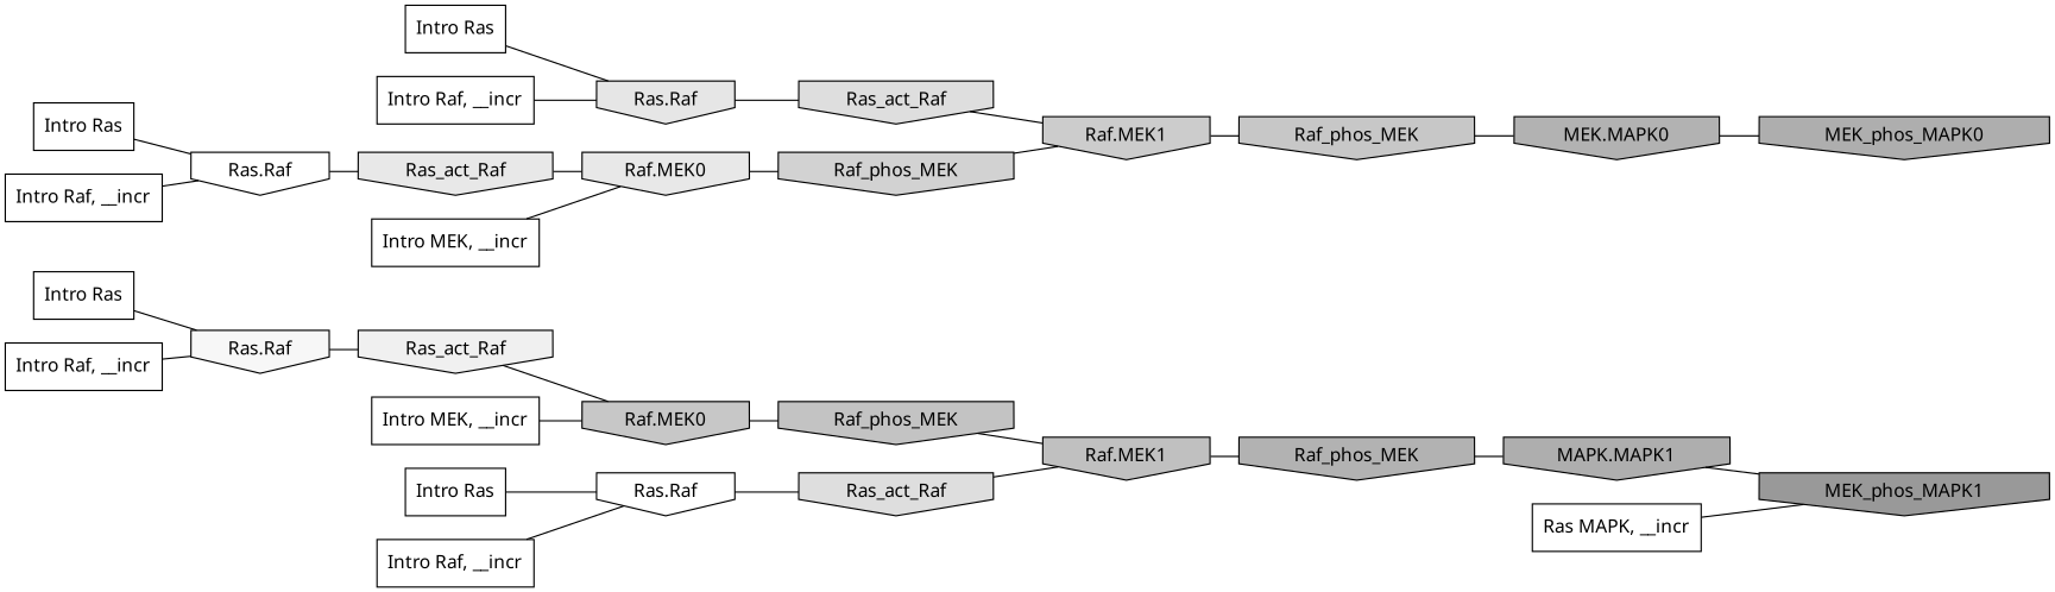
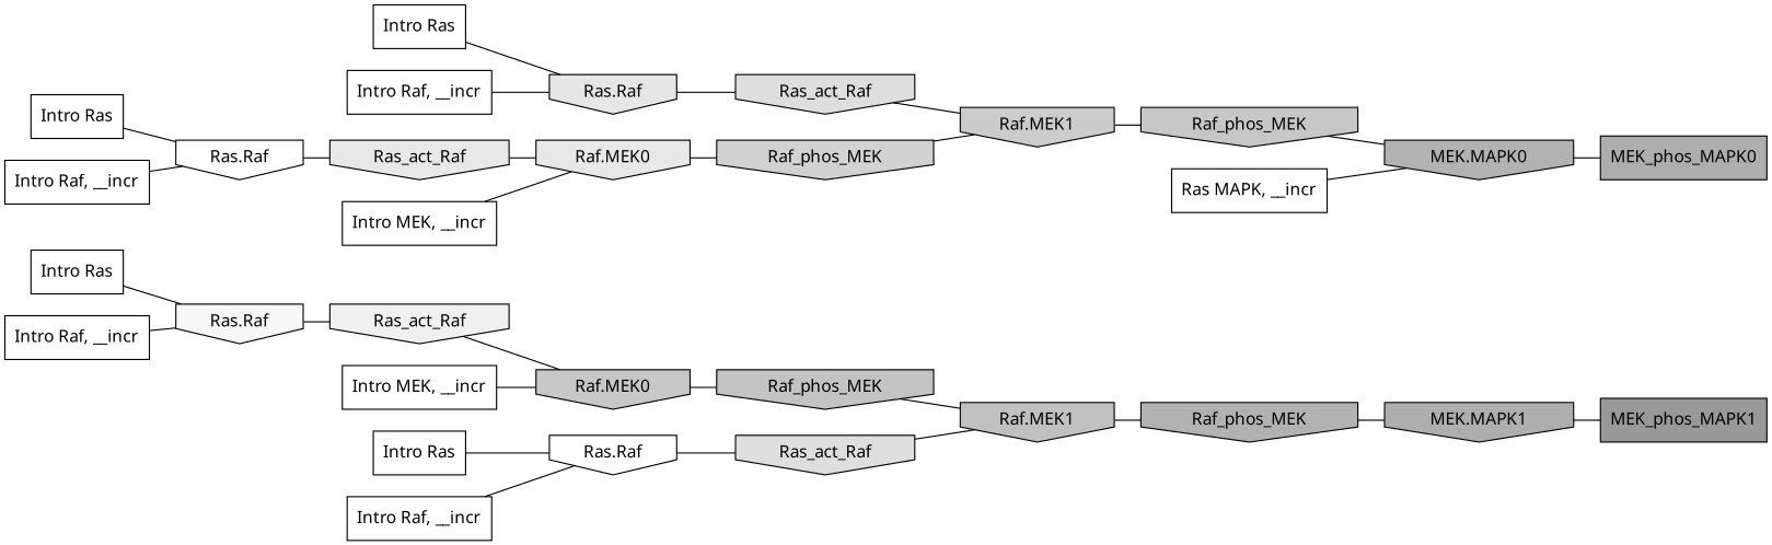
  digraph {
    rankdir=LR
    ranksep=0.30
    node [fillcolor="0.000 0.000 1.000" fontname="CMU Serif" shape=invhouse style=filled]
    edge [color="0.000 0.000 0.000" dir=none fontname="CMU Serif"]
    n1 [label="Intro Ras" shape=rectangle]
    n2 [fillcolor="0.000 0.000 0.965" label="Ras.Raf"]
    n3 [fillcolor="0.000 0.000 0.939" label=Ras_act_Raf]
    n4 [label="Intro Ras" shape=rectangle]
    n5 [fillcolor="0.000 0.000 0.902" label="Ras.Raf"]
    n6 [fillcolor="0.000 0.000 0.871" label=Ras_act_Raf]
    n7 [label="Intro Ras" shape=rectangle]
    n8 [label="Ras.Raf"]
    n9 [fillcolor="0.000 0.000 0.908" label=Ras_act_Raf]
    n10 [label="Intro Ras" shape=rectangle]
    n11 [label="Ras.Raf"]
    n12 [fillcolor="0.000 0.000 0.869" label=Ras_act_Raf]
    n13 [label="Intro Raf, __incr" shape=rectangle]
    n14 [label="Intro Raf, __incr" shape=rectangle]
    n15 [label="Intro Raf, __incr" shape=rectangle]
    n16 [label="Intro Raf, __incr" shape=rectangle]
    n17 [label="Intro MEK, __incr" shape=rectangle]
    n18 [fillcolor="0.000 0.000 0.781" label="Raf.MEK0"]
    n19 [fillcolor="0.000 0.000 0.765" label=Raf_phos_MEK]
    n20 [label="Intro MEK, __incr" shape=rectangle]
    n21 [fillcolor="0.000 0.000 0.908" label="Raf.MEK0"]
    n22 [fillcolor="0.000 0.000 0.822" label=Raf_phos_MEK]
    n23 [label="Ras MAPK, __incr" shape=rectangle]
    n24 [fillcolor="0.000 0.000 0.697" label="MEK.MAPK0"]
-   n25 [fillcolor="0.000 0.000 0.682" label=MEK_phos_MAPK0]
+   n25 [fillcolor="0.000 0.000 0.682" label=MEK_phos_MAPK0 shape=box]
    n26 [fillcolor="0.000 0.000 0.751" label="Raf.MEK1"]
    n27 [fillcolor="0.000 0.000 0.799" label="Raf.MEK1"]
    n28 [fillcolor="0.000 0.000 0.778" label=Raf_phos_MEK]
    n29 [fillcolor="0.000 0.000 0.698" label=Raf_phos_MEK]
-   n30 [fillcolor="0.000 0.000 0.681" label="MAPK.MAPK1"]
-   n31 [fillcolor="0.000 0.000 0.600" label=MEK_phos_MAPK1]
+   n30 [fillcolor="0.000 0.000 0.681" label="MEK.MAPK1"]
+   n31 [fillcolor="0.000 0.000 0.600" label=MEK_phos_MAPK1 shape=box]
    n1 -> n2
    n2 -> n3
    n3 -> n18
    n4 -> n5
    n5 -> n6
    n6 -> n27
    n7 -> n8
    n8 -> n9
    n9 -> n21
    n10 -> n11
    n11 -> n12
    n12 -> n26
    n13 -> n11
    n14 -> n5
    n15 -> n2
    n16 -> n8
    n17 -> n18
    n18 -> n19
    n19 -> n26
    n20 -> n21
    n21 -> n22
    n22 -> n27
-   n23 -> n31
+   n23 -> n24
    n24 -> n25
    n26 -> n29
    n27 -> n28
    n28 -> n24
    n29 -> n30
    n30 -> n31
  }
